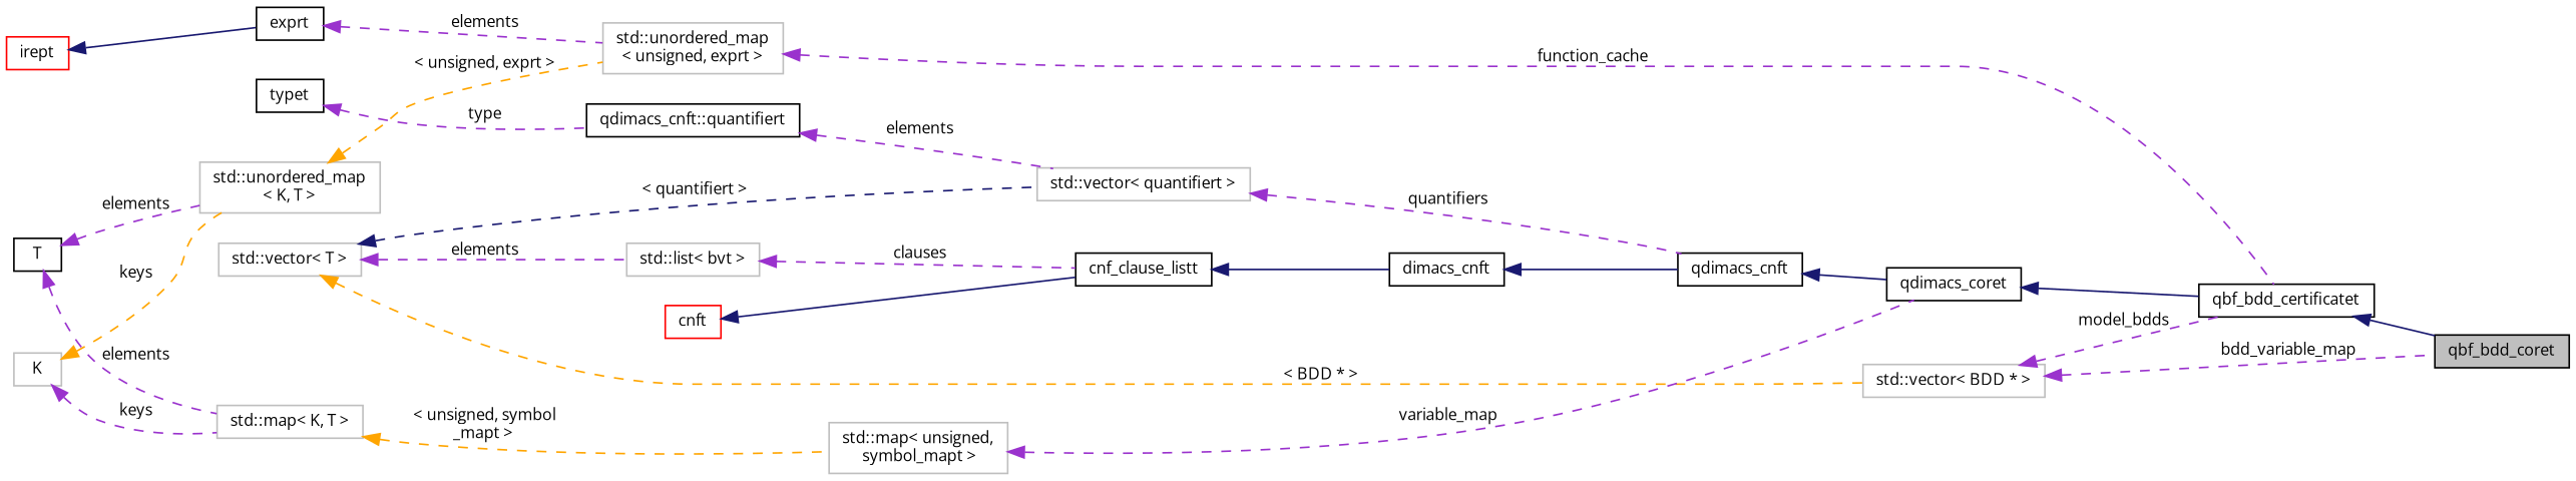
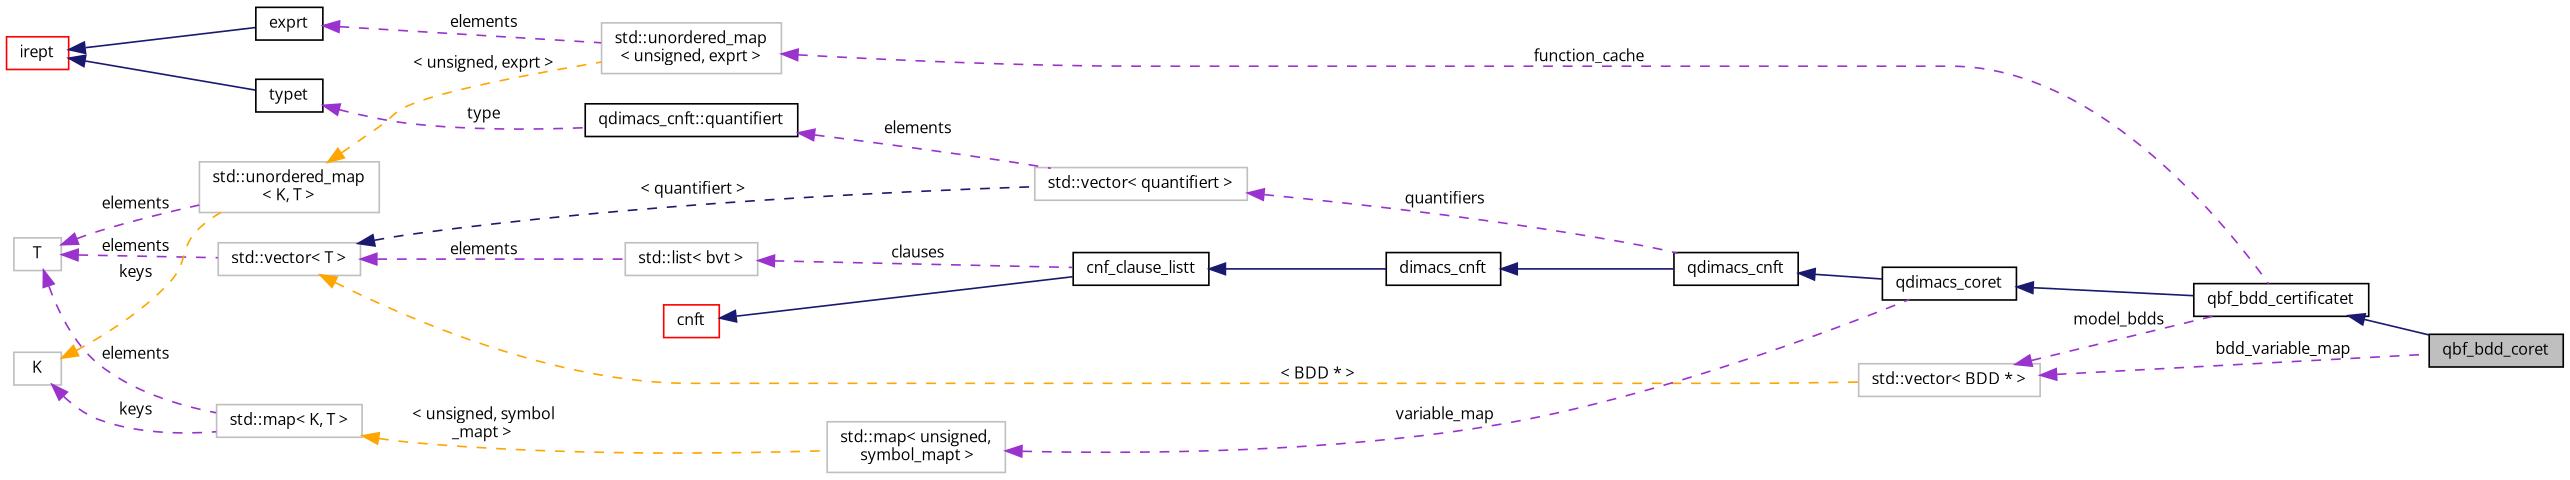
  digraph {
    fontname="Open Sans"
    rankdir=LR
    node [color=grey75 fontname="Open Sans" fontsize=10 shape=record]
    edge [color=darkorchid3 dir=back fontname="Open Sans" fontsize=10 labelfontname=Helvetica labelfontsize=10 style=dashed]
    n1 [color=black fillcolor=grey75 fontcolor=black height=0.2 label=qbf_bdd_coret style=filled width=0.4]
    n2 [color=black height=0.2 label=qbf_bdd_certificatet width=0.4]
    n3 [color=black height=0.2 label=qdimacs_coret width=0.4]
    n4 [color=black height=0.2 label=qdimacs_cnft width=0.4]
    n5 [color=black height=0.2 label=dimacs_cnft width=0.4]
    n6 [color=black height=0.2 label=cnf_clause_listt width=0.4]
    n7 [color=red height=0.2 label=cnft width=0.4]
    n8 [height=0.2 label="std::list\< bvt \>" width=0.4]
    n9 [height=0.2 label="std::vector\< T \>" width=0.4]
    n10 [height=0.2 label="std::vector\< quantifiert \>" width=0.4]
    n11 [height=0.2 label="std::vector\< BDD * \>" width=0.4]
-   n12 [color=black height=0.2 label=T width=0.4]
+   n12 [height=0.2 label=T width=0.4]
    n13 [height=0.2 label="std::map\< K, T \>" width=0.4]
    n14 [height=0.2 label="std::unordered_map\l\< K, T \>" width=0.4]
    n15 [height=0.2 label="std::map\< unsigned,\l symbol_mapt \>" width=0.4]
    n16 [height=0.2 label="std::unordered_map\l\< unsigned, exprt \>" width=0.4]
    n17 [color=black height=0.2 label="qdimacs_cnft::quantifiert" width=0.4]
    n18 [color=black height=0.2 label=typet width=0.4]
    n19 [color=red height=0.2 label=irept width=0.4]
    n20 [color=black height=0.2 label=exprt width=0.4]
    n21 [height=0.2 label=K width=0.4]
    n2 -> n1 [color=midnightblue style=solid]
    n3 -> n2 [color=midnightblue style=solid]
    n4 -> n3 [color=midnightblue style=solid]
    n5 -> n4 [color=midnightblue style=solid]
    n6 -> n5 [color=midnightblue style=solid]
    n7 -> n6 [color=midnightblue style=solid]
    n8 -> n6 [label=" clauses"]
    n9 -> n8 [label=" elements"]
    n9 -> n10 [color=midnightblue label=" \< quantifiert \>"]
    n9 -> n11 [color=orange label=" \< BDD * \>"]
    n10 -> n4 [label=" quantifiers"]
    n11 -> n1 [label=" bdd_variable_map"]
    n11 -> n2 [label=" model_bdds"]
+   n12 -> n9 [label=" elements"]
    n12 -> n13 [label=" elements"]
    n12 -> n14 [label=" elements"]
    n13 -> n15 [color=orange label=" \< unsigned, symbol\l_mapt \>"]
    n14 -> n16 [color=orange label=" \< unsigned, exprt \>"]
    n15 -> n3 [label=" variable_map"]
    n16 -> n2 [label=" function_cache"]
    n17 -> n10 [label=" elements"]
    n18 -> n17 [label=" type"]
+   n19 -> n18 [color=midnightblue style=solid]
    n19 -> n20 [color=midnightblue style=solid]
    n20 -> n16 [label=" elements"]
    n21 -> n13 [label=" keys"]
    n21 -> n14 [color=orange label=" keys"]
  }
